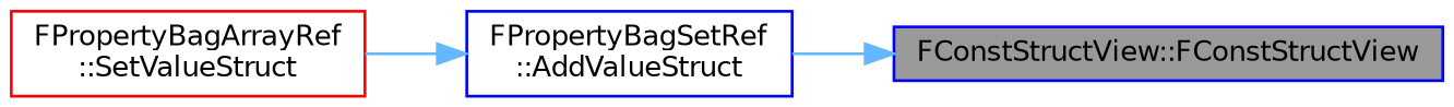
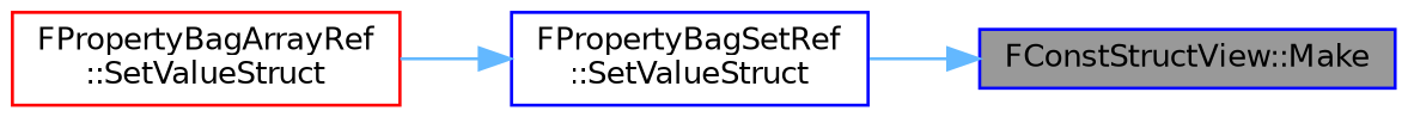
  digraph {
    rankdir=RL
    node [color=blue fillcolor=white fontname=Helvetica fontsize=10 shape=box style=filled]
    edge [color=steelblue1 dir=back fontname=Helvetica fontsize=10 labelfontname=Helvetica labelfontsize=10 style=solid]
-   n1 [fillcolor=grey60 fontcolor=black height=0.2 label="FConstStructView::FConstStructView" width=0.4]
-   n2 [height=0.2 label="FPropertyBagSetRef\l::AddValueStruct" width=0.4]
+   n1 [fillcolor=grey60 fontcolor=black height=0.2 label="FConstStructView::Make" width=0.4]
+   n2 [height=0.2 label="FPropertyBagSetRef\l::SetValueStruct" width=0.4]
    n3 [color=red height=0.2 label="FPropertyBagArrayRef\l::SetValueStruct" width=0.4]
    n1 -> n2
    n2 -> n3
  }
